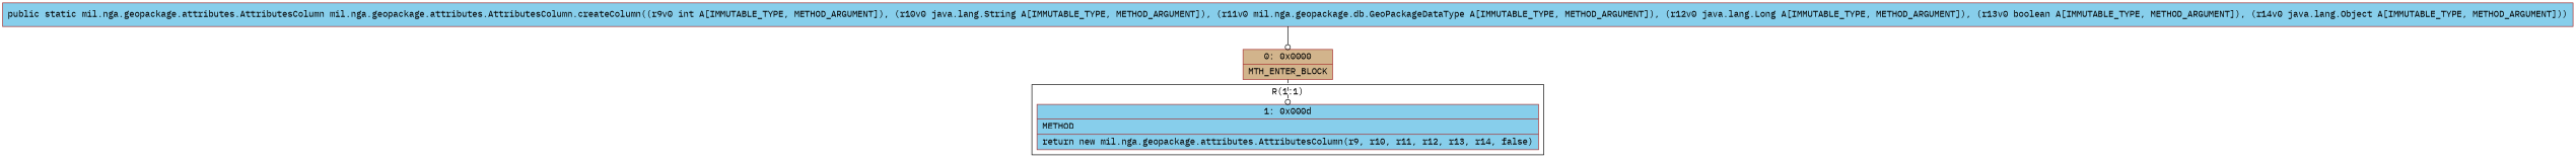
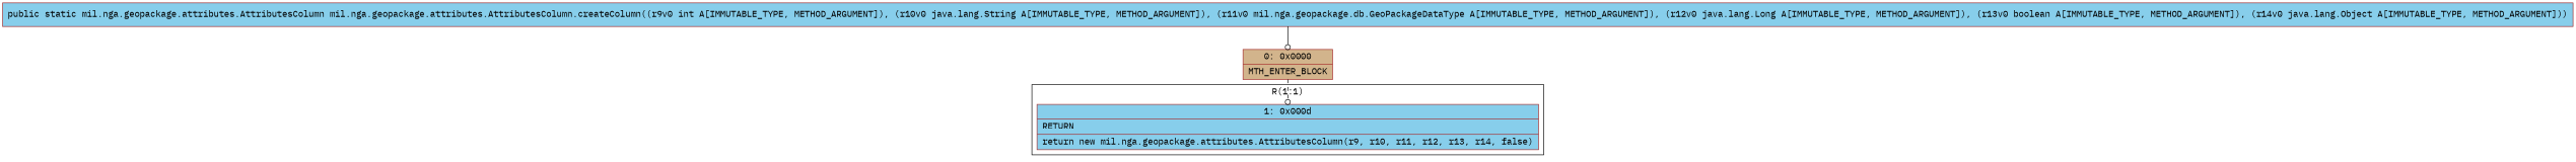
  digraph {
    fontname="IBM Plex Mono"
    node [color=brown shape=record style=filled fillcolor=skyblue fontname="IBM Plex Mono"]
    edge [arrowhead=odot fontname="IBM Plex Mono"]
-   n1 [label="{1\:\ 0x000d|METHOD\l|return new mil.nga.geopackage.attributes.AttributesColumn(r9, r10, r11, r12, r13, r14, false)\l}"]
+   n1 [label="{1\:\ 0x000d|RETURN\l|return new mil.nga.geopackage.attributes.AttributesColumn(r9, r10, r11, r12, r13, r14, false)\l}"]
    n2 [label="{0\:\ 0x0000|MTH_ENTER_BLOCK\l}" fillcolor=tan]
    n3 [label="{public static mil.nga.geopackage.attributes.AttributesColumn mil.nga.geopackage.attributes.AttributesColumn.createColumn((r9v0 int A[IMMUTABLE_TYPE, METHOD_ARGUMENT]), (r10v0 java.lang.String A[IMMUTABLE_TYPE, METHOD_ARGUMENT]), (r11v0 mil.nga.geopackage.db.GeoPackageDataType A[IMMUTABLE_TYPE, METHOD_ARGUMENT]), (r12v0 java.lang.Long A[IMMUTABLE_TYPE, METHOD_ARGUMENT]), (r13v0 boolean A[IMMUTABLE_TYPE, METHOD_ARGUMENT]), (r14v0 java.lang.Object A[IMMUTABLE_TYPE, METHOD_ARGUMENT])) }"]
    subgraph cluster_1 {
      label="R(1:1)"
      n1
    }
    n2 -> n1 [style=dashed]
    n3 -> n2 [style=solid]
  }
